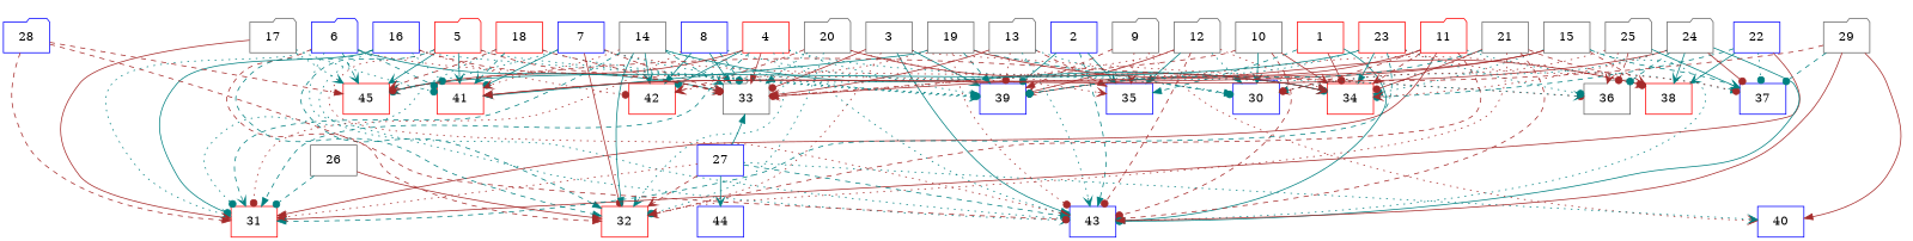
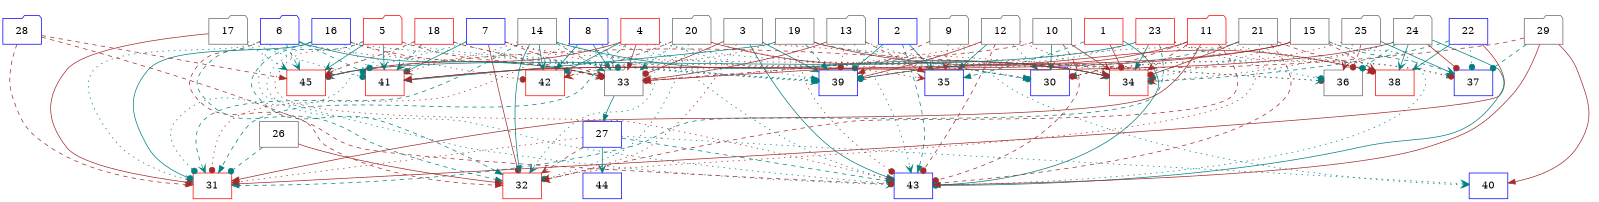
  digraph {
    node [alpha=0.13 color=gray40 shape=box]
    edge [arrowhead=vee color=teal style=dotted]
    1 [color=red expect_size=47158272]
    34 [alpha=0.06 color=red expect_size=39390208]
    35 [alpha=0.11 color=blue expect_size=25426944]
    43 [alpha=0.04 color=blue expect_size=39875584]
    2 [alpha=0.11 color=blue expect_size=45387776]
    39 [color=blue expect_size=47436800]
    3 [expect_size=30507008]
    32 [alpha=0.06 color=red expect_size=5931008]
    33 [alpha=0.10 expect_size=25635840 shape=folder]
    36 [alpha=0.06 expect_size=24543232 shape=folder]
    4 [alpha=0.19 color=red expect_size=30658560]
    31 [alpha=0.19 color=red expect_size=49383424]
    42 [alpha=0.14 color=red expect_size=26556416]
    45 [alpha=0.15 color=red expect_size=30308352]
    5 [alpha=0.19 color=red expect_size=46041088 shape=folder]
    41 [alpha=0.15 color=red expect_size=29170688]
    6 [alpha=0.10 color=blue expect_size=26700800 shape=folder]
    7 [alpha=0.14 color=blue expect_size=16560128]
    30 [alpha=0.19 color=blue expect_size=21476352 shape=folder]
    8 [alpha=0.04 color=blue expect_size=25531392]
    9 [alpha=0.08 expect_size=13063168 shape=folder]
    40 [alpha=0.03 color=blue expect_size=31130624]
    10 [alpha=0.17 expect_size=39994368]
    11 [alpha=0.05 color=red expect_size=37427200 shape=folder]
    37 [alpha=0.01 color=blue expect_size=11012096]
    12 [alpha=0.03 expect_size=21829632 shape=folder]
    13 [alpha=0.08 expect_size=47354880 shape=folder]
    14 [alpha=0.18 expect_size=30833664]
    15 [alpha=0.11 expect_size=29519872]
    38 [alpha=0.08 color=red expect_size=43337728]
    16 [alpha=0.04 color=blue expect_size=26894336]
    17 [alpha=0.03 expect_size=51006464 shape=folder]
    18 [color=red expect_size=36039680]
    19 [alpha=0.20 expect_size=46656512]
    20 [alpha=0.12 expect_size=17319936 shape=folder]
    21 [alpha=0.02 expect_size=10389504]
    22 [alpha=0.08 color=blue expect_size=21534720]
    23 [alpha=0.06 color=red expect_size=29398016]
    24 [alpha=0.14 expect_size=48356352 shape=folder]
    25 [alpha=0.20 expect_size=42988544 shape=folder]
    26 [alpha=0.14 expect_size=21849088]
    27 [alpha=0.14 color=blue expect_size=31298560]
    44 [alpha=0.11 color=blue expect_size=16866304]
    28 [alpha=0.02 color=blue expect_size=38653952 shape=folder]
    29 [expect_size=21850112 shape=folder]
    1 -> 34 [arrowhead=dot color=brown style=solid]
    1 -> 35 [arrowhead=normal style=dashed]
    1 -> 43 [arrowhead=dot style=solid]
    2 -> 35 [style=solid]
    2 -> 43 [arrowhead=normal style=dashed]
    2 -> 39 [arrowhead=dot style=solid]
    3 -> 43 [arrowhead=normal style=solid]
    3 -> 39 [style=solid]
    3 -> 32 [color=brown]
    3 -> 33 [arrowhead=dot color=brown style=solid]
    3 -> 36 [arrowhead=dot color=brown]
    4 -> 43 [arrowhead=dot]
    4 -> 39 [arrowhead=normal]
    4 -> 32
    4 -> 33 [arrowhead=normal color=brown style=solid]
    4 -> 36
    4 -> 31 [arrowhead=normal style=dashed]
    4 -> 42 [arrowhead=dot style=solid]
    4 -> 45 [color=brown style=solid]
    5 -> 43 [arrowhead=normal color=brown]
    5 -> 39 [arrowhead=dot]
    5 -> 32 [arrowhead=normal style=dashed]
    5 -> 33 [arrowhead=dot color=brown style=dashed]
    5 -> 45 [style=solid]
    5 -> 41 [style=solid]
    6 -> 35 [color=brown]
    6 -> 43
    6 -> 32 [arrowhead=normal color=brown style=dashed]
    6 -> 33 [style=solid]
    6 -> 31
    6 -> 45 [style=dashed]
    6 -> 41 [arrowhead=dot style=dashed]
    7 -> 34 [color=brown]
    7 -> 32 [arrowhead=dot color=brown style=solid]
    7 -> 33 [color=brown style=dashed]
    7 -> 45 [arrowhead=dot]
    7 -> 41 [arrowhead=dot style=solid]
-   7 -> 30 [arrowhead=normal]
+   7 -> 30 [arrowhead=normal color=brown]
    8 -> 34 [arrowhead=dot]
    8 -> 33 [arrowhead=normal style=solid]
    8 -> 33 [arrowhead=dot style=dashed]
    8 -> 31 [arrowhead=dot color=brown]
    8 -> 42 [arrowhead=normal style=solid]
    9 -> 35 [color=brown]
    9 -> 39 [arrowhead=normal color=brown style=dashed]
-   9 -> 40 [color=brown]
+   9 -> 40
    10 -> 34 [color=brown style=solid]
    10 -> 43 [arrowhead=dot color=brown style=dashed]
    10 -> 33 [arrowhead=normal color=brown style=dashed]
    10 -> 30 [style=solid]
    11 -> 34 [color=brown style=dashed]
    11 -> 39 [arrowhead=dot color=brown style=solid]
    11 -> 32 [color=brown style=dashed]
    11 -> 31 [arrowhead=normal color=brown style=solid]
    11 -> 30 [color=brown style=dashed]
    11 -> 37 [arrowhead=normal]
    12 -> 34 [arrowhead=normal color=brown]
    12 -> 35 [arrowhead=normal style=solid]
    12 -> 43 [arrowhead=dot color=brown style=dashed]
    12 -> 39 [color=brown style=solid]
    12 -> 33 [color=brown]
    12 -> 30 [arrowhead=normal]
    13 -> 35 [arrowhead=normal color=brown style=dashed]
    13 -> 43
    13 -> 39 [arrowhead=dot color=brown]
    13 -> 33 [color=brown style=solid]
    13 -> 30 [arrowhead=dot]
    14 -> 34 [style=solid]
    14 -> 39
    14 -> 32 [arrowhead=normal style=solid]
    14 -> 33 [style=dashed]
    14 -> 31 [style=dashed]
    14 -> 42 [style=solid]
    14 -> 41 [color=brown]
    15 -> 34 [arrowhead=normal]
    15 -> 43 [arrowhead=normal]
    15 -> 33 [arrowhead=dot color=brown style=solid]
    15 -> 41 [color=brown style=solid]
    15 -> 37 [style=dashed]
    15 -> 38 [color=brown style=dashed]
    16 -> 43 [arrowhead=dot]
    16 -> 39 [arrowhead=normal]
    16 -> 32 [arrowhead=normal style=dashed]
    16 -> 33 [arrowhead=dot color=brown style=dashed]
    16 -> 31 [arrowhead=dot style=solid]
    16 -> 42 [arrowhead=dot color=brown]
    16 -> 41 [arrowhead=dot]
    17 -> 31 [color=brown style=solid]
    17 -> 45
    17 -> 41 [arrowhead=dot]
    18 -> 39
    18 -> 33 [color=brown style=dashed]
    18 -> 31 [arrowhead=dot]
    18 -> 45 [color=brown style=dashed]
    18 -> 41 [style=dashed]
    19 -> 43 [arrowhead=dot color=brown]
    19 -> 39 [arrowhead=normal style=dashed]
    19 -> 42 [color=brown]
    19 -> 41 [arrowhead=normal style=solid]
    19 -> 30 [arrowhead=normal style=dashed]
    19 -> 38 [color=brown style=solid]
    20 -> 34 [color=brown style=solid]
    20 -> 32 [arrowhead=dot]
    20 -> 33 [arrowhead=normal]
    20 -> 42 [color=brown style=dashed]
    20 -> 38 [arrowhead=normal color=brown]
    21 -> 34 [arrowhead=dot color=brown style=solid]
    21 -> 43 [arrowhead=dot color=brown style=dashed]
    21 -> 39 [arrowhead=dot style=dashed]
    21 -> 32 [arrowhead=normal color=brown]
    21 -> 38 [arrowhead=dot color=brown style=dashed]
    22 -> 34 [arrowhead=dot style=dashed]
    22 -> 31 [arrowhead=normal color=brown style=solid]
    22 -> 37 [arrowhead=dot]
    22 -> 38 [style=solid]
    23 -> 34 [arrowhead=normal style=solid]
    23 -> 39 [arrowhead=dot]
    23 -> 36 [arrowhead=dot]
    23 -> 31 [arrowhead=normal style=dashed]
    23 -> 45 [style=solid]
    23 -> 37 [arrowhead=dot color=brown]
    24 -> 34 [color=brown]
    24 -> 43 [arrowhead=dot style=solid]
    24 -> 36 [arrowhead=dot style=dashed]
    24 -> 41 [arrowhead=normal color=brown style=solid]
    24 -> 30 [arrowhead=normal]
    24 -> 37 [arrowhead=dot color=brown style=solid]
    24 -> 38 [style=solid]
    25 -> 36 [color=brown]
    25 -> 36 [arrowhead=dot color=brown style=dashed]
    25 -> 30 [arrowhead=dot color=brown]
    25 -> 37 [style=solid]
    26 -> 32 [arrowhead=normal color=brown style=solid]
    26 -> 31 [arrowhead=dot style=dashed]
    27 -> 43 [arrowhead=normal style=dashed]
    27 -> 32 [color=brown style=dashed]
-   27 -> 33 [arrowhead=normal style=solid]
+   33 -> 27 [arrowhead=normal style=solid]
    27 -> 31 [color=brown]
    27 -> 40
    27 -> 44 [style=solid]
    28 -> 43 [arrowhead=dot color=brown style=dashed]
    28 -> 31 [arrowhead=normal color=brown style=dashed]
    28 -> 45 [arrowhead=normal color=brown style=dashed]
    29 -> 43 [arrowhead=normal color=brown style=solid]
    29 -> 45 [arrowhead=dot color=brown style=dashed]
    29 -> 40 [arrowhead=normal color=brown style=solid]
    29 -> 37 [arrowhead=dot style=dashed]
  }
